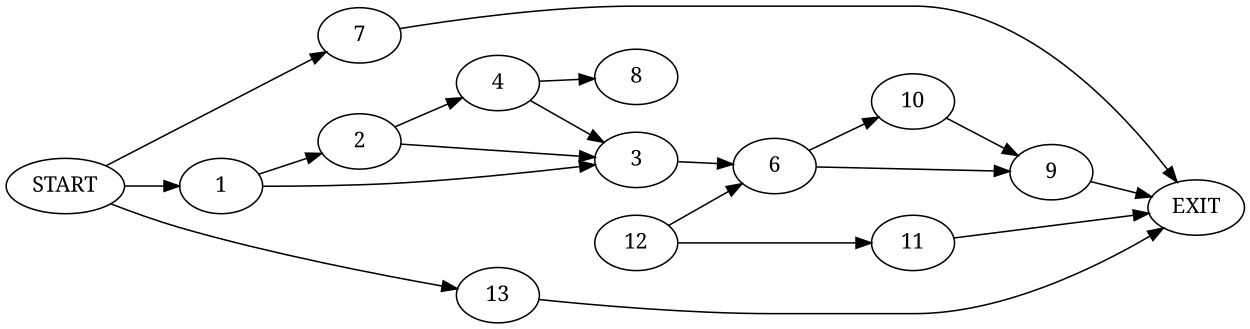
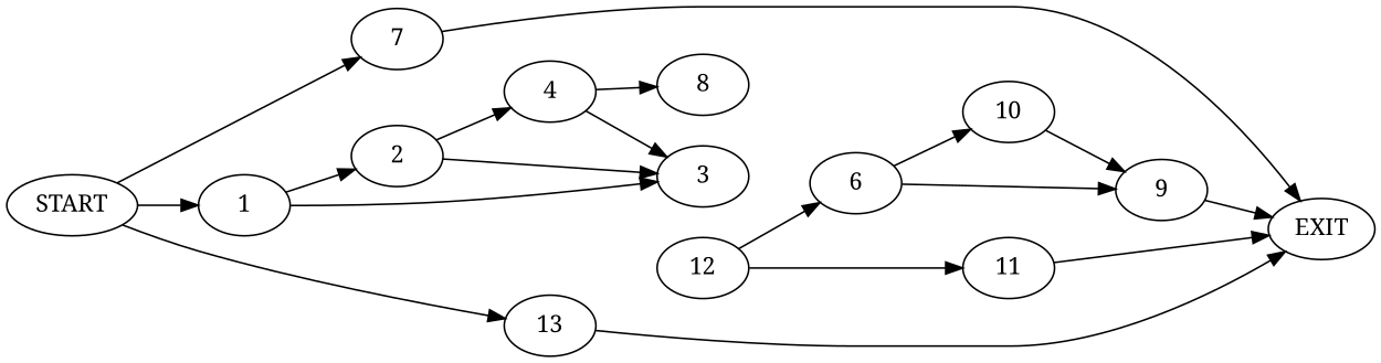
  digraph {
    fontname="Noto Serif"
    rankdir=LR
    node [fontname="Noto Serif"]
    edge [fontname="Noto Serif"]
    n1 [label=START]
    1
    7
    13
    2
    3
    n7 [label=EXIT]
    4
    6
    8
    9
    10
    11
    12
    n1 -> 1
    n1 -> 7
    n1 -> 13
    1 -> 2
    1 -> 3
    7 -> n7
    13 -> n7
    2 -> 3
    2 -> 4
-   3 -> 6
    4 -> 3
    4 -> 8
    6 -> 9
    6 -> 10
    9 -> n7
    10 -> 9
    11 -> n7
    12 -> 6
    12 -> 11
  }
